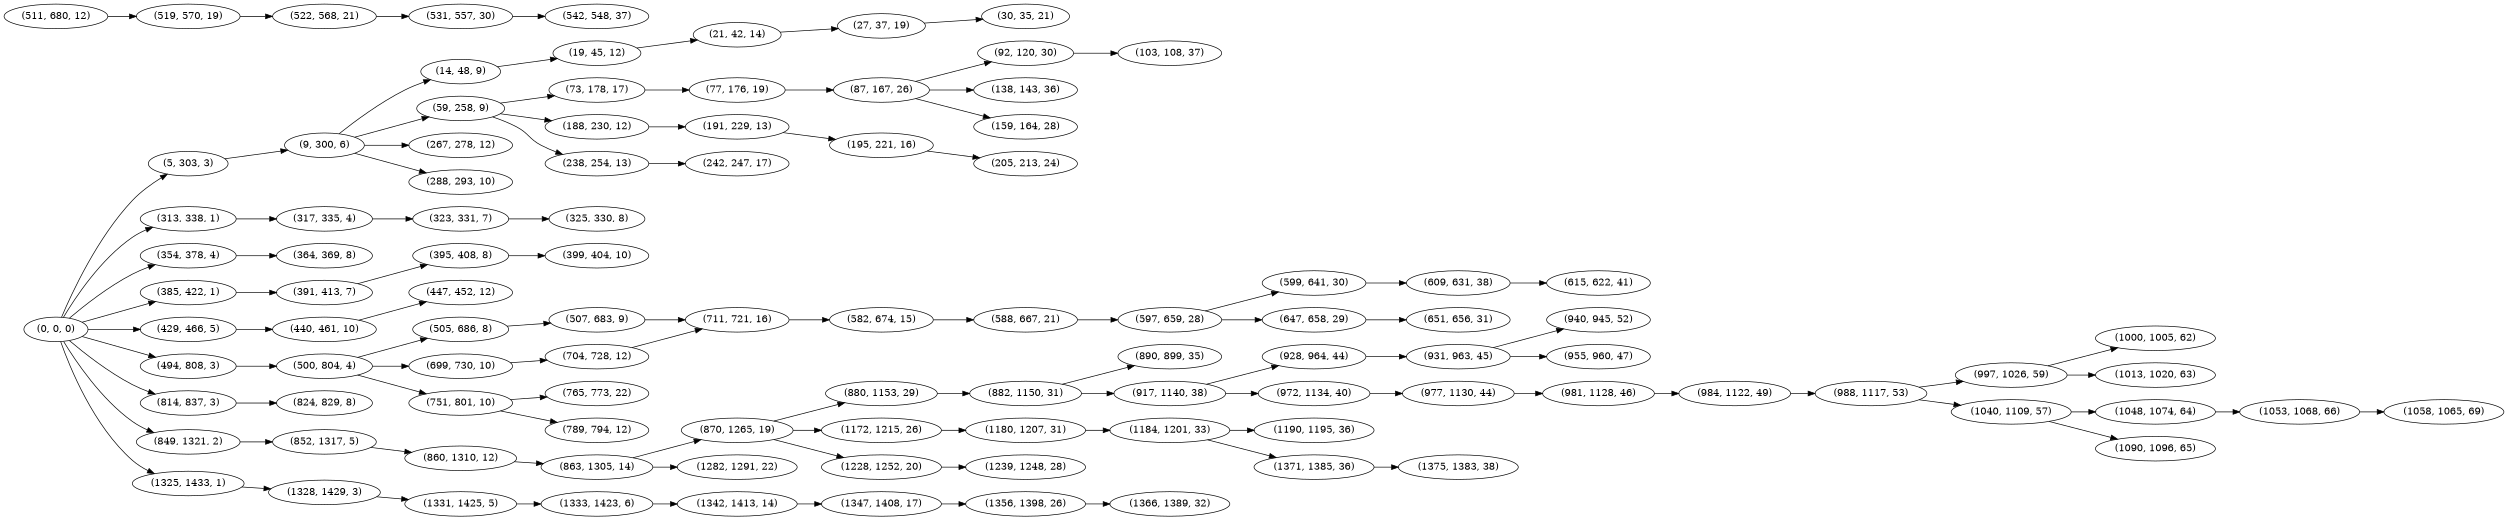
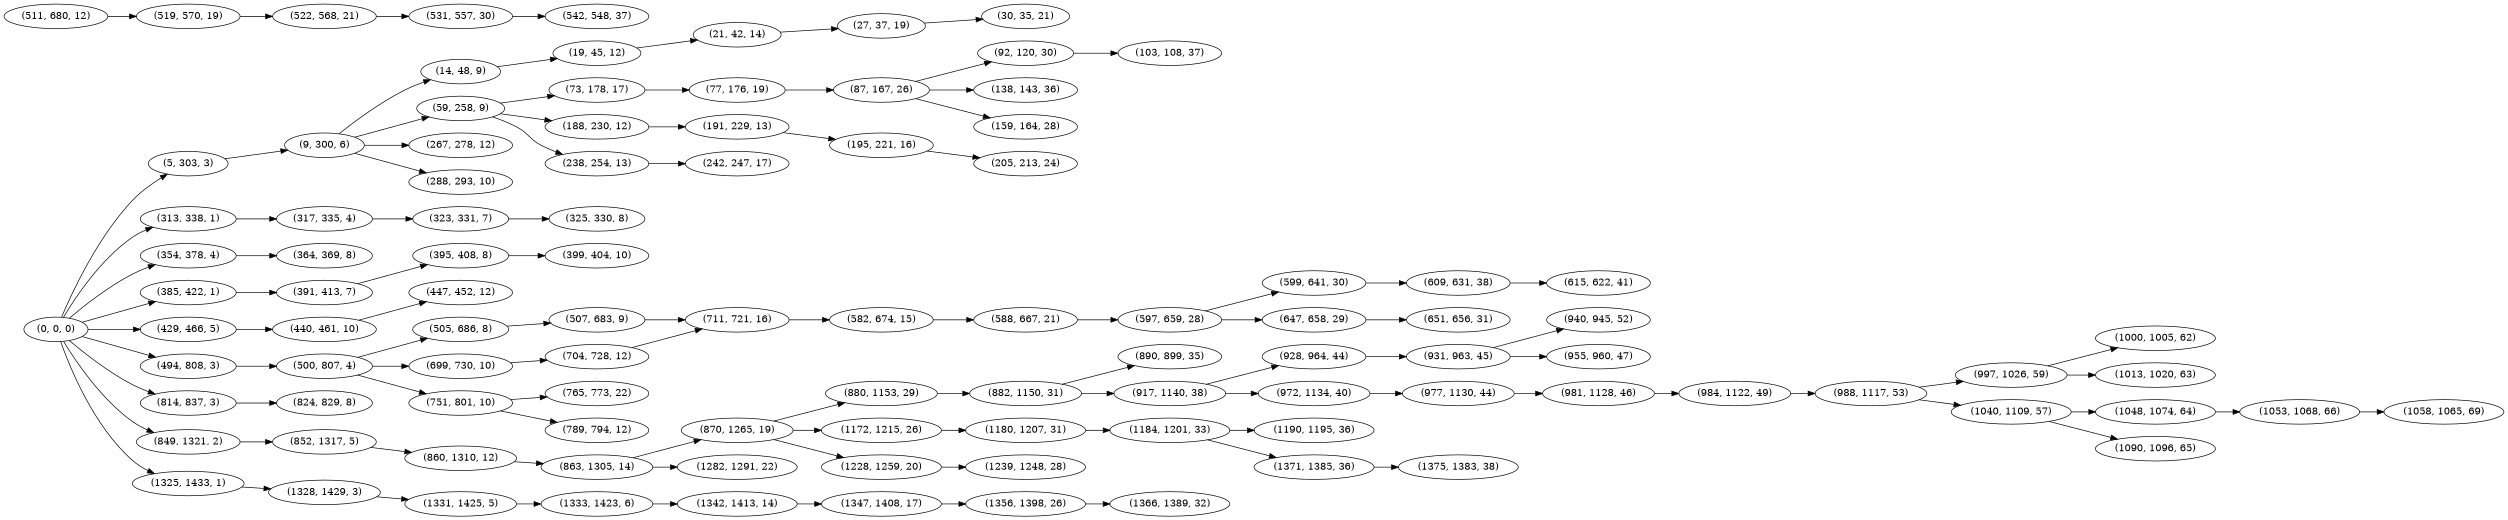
  digraph {
    rankdir=LR
    "(0, 0, 0)"
    "(5, 303, 3)"
    "(313, 338, 1)"
    "(354, 378, 4)"
    "(385, 422, 1)"
    "(429, 466, 5)"
    "(494, 808, 3)"
    "(814, 837, 3)"
    "(849, 1321, 2)"
    "(1325, 1433, 1)"
    "(9, 300, 6)"
    "(317, 335, 4)"
    "(364, 369, 8)"
    "(391, 413, 7)"
    "(440, 461, 10)"
-   "(500, 807, 4)" [label="(500, 804, 4)"]
+   "(500, 807, 4)"
    n17 [label="(824, 829, 8)"]
    "(852, 1317, 5)"
    "(1328, 1429, 3)"
    "(14, 48, 9)"
    "(59, 258, 9)"
    "(267, 278, 12)"
    "(288, 293, 10)"
    "(19, 45, 12)"
    "(73, 178, 17)"
    "(188, 230, 12)"
    "(238, 254, 13)"
    "(21, 42, 14)"
    "(27, 37, 19)"
    "(30, 35, 21)"
    "(77, 176, 19)"
    "(191, 229, 13)"
    "(242, 247, 17)"
    "(87, 167, 26)"
    "(92, 120, 30)"
    "(138, 143, 36)"
    "(159, 164, 28)"
    "(103, 108, 37)"
    "(195, 221, 16)"
    "(205, 213, 24)"
    "(323, 331, 7)"
    "(325, 330, 8)"
    "(395, 408, 8)"
    "(399, 404, 10)"
    "(447, 452, 12)"
    "(505, 686, 8)"
    "(699, 730, 10)"
    "(751, 801, 10)"
    "(507, 683, 9)"
    "(704, 728, 12)"
    "(765, 773, 22)"
    "(789, 794, 12)"
    "(711, 721, 16)"
    "(511, 680, 12)"
    "(519, 570, 19)"
    "(522, 568, 21)"
    "(582, 674, 15)"
    "(588, 667, 21)"
    "(531, 557, 30)"
    "(542, 548, 37)"
    "(597, 659, 28)"
    "(599, 641, 30)"
    "(647, 658, 29)"
    "(609, 631, 38)"
    "(651, 656, 31)"
    "(615, 622, 41)"
    "(860, 1310, 12)"
    "(863, 1305, 14)"
    "(870, 1265, 19)"
    "(1282, 1291, 22)"
    "(880, 1153, 29)"
    "(1172, 1215, 26)"
-   "(1228, 1259, 20)" [label="(1228, 1252, 20)"]
+   "(1228, 1259, 20)"
    "(882, 1150, 31)"
    "(1180, 1207, 31)"
    "(1239, 1248, 28)"
    "(890, 899, 35)"
    "(917, 1140, 38)"
    "(928, 964, 44)"
    "(972, 1134, 40)"
    "(931, 963, 45)"
    "(977, 1130, 44)"
    "(940, 945, 52)"
    "(955, 960, 47)"
    "(981, 1128, 46)"
    "(984, 1122, 49)"
    "(988, 1117, 53)"
    "(997, 1026, 59)"
    "(1040, 1109, 57)"
    "(1000, 1005, 62)"
    "(1013, 1020, 63)"
    "(1048, 1074, 64)"
    "(1090, 1096, 65)"
    "(1053, 1068, 66)"
    "(1058, 1065, 69)"
    "(1184, 1201, 33)"
    "(1190, 1195, 36)"
    "(1371, 1385, 36)"
    "(1331, 1425, 5)"
    "(1333, 1423, 6)"
    "(1342, 1413, 14)"
    "(1347, 1408, 17)"
    "(1356, 1398, 26)"
    "(1366, 1389, 32)"
    "(1375, 1383, 38)"
    "(0, 0, 0)" -> "(5, 303, 3)"
    "(0, 0, 0)" -> "(313, 338, 1)"
    "(0, 0, 0)" -> "(354, 378, 4)"
    "(0, 0, 0)" -> "(385, 422, 1)"
    "(0, 0, 0)" -> "(429, 466, 5)"
    "(0, 0, 0)" -> "(494, 808, 3)"
    "(0, 0, 0)" -> "(814, 837, 3)"
    "(0, 0, 0)" -> "(849, 1321, 2)"
    "(0, 0, 0)" -> "(1325, 1433, 1)"
    "(5, 303, 3)" -> "(9, 300, 6)"
    "(313, 338, 1)" -> "(317, 335, 4)"
    "(354, 378, 4)" -> "(364, 369, 8)"
    "(385, 422, 1)" -> "(391, 413, 7)"
    "(429, 466, 5)" -> "(440, 461, 10)"
    "(494, 808, 3)" -> "(500, 807, 4)"
    "(814, 837, 3)" -> n17
    "(849, 1321, 2)" -> "(852, 1317, 5)"
    "(1325, 1433, 1)" -> "(1328, 1429, 3)"
    "(9, 300, 6)" -> "(14, 48, 9)"
    "(9, 300, 6)" -> "(59, 258, 9)"
    "(9, 300, 6)" -> "(267, 278, 12)"
    "(9, 300, 6)" -> "(288, 293, 10)"
    "(317, 335, 4)" -> "(323, 331, 7)"
    "(391, 413, 7)" -> "(395, 408, 8)"
    "(440, 461, 10)" -> "(447, 452, 12)"
    "(500, 807, 4)" -> "(505, 686, 8)"
    "(500, 807, 4)" -> "(699, 730, 10)"
    "(500, 807, 4)" -> "(751, 801, 10)"
    "(852, 1317, 5)" -> "(860, 1310, 12)"
    "(1328, 1429, 3)" -> "(1331, 1425, 5)"
    "(14, 48, 9)" -> "(19, 45, 12)"
    "(59, 258, 9)" -> "(73, 178, 17)"
    "(59, 258, 9)" -> "(188, 230, 12)"
    "(59, 258, 9)" -> "(238, 254, 13)"
    "(19, 45, 12)" -> "(21, 42, 14)"
    "(73, 178, 17)" -> "(77, 176, 19)"
    "(188, 230, 12)" -> "(191, 229, 13)"
    "(238, 254, 13)" -> "(242, 247, 17)"
    "(21, 42, 14)" -> "(27, 37, 19)"
    "(27, 37, 19)" -> "(30, 35, 21)"
    "(77, 176, 19)" -> "(87, 167, 26)"
    "(191, 229, 13)" -> "(195, 221, 16)"
    "(87, 167, 26)" -> "(92, 120, 30)"
    "(87, 167, 26)" -> "(138, 143, 36)"
    "(87, 167, 26)" -> "(159, 164, 28)"
    "(92, 120, 30)" -> "(103, 108, 37)"
    "(195, 221, 16)" -> "(205, 213, 24)"
    "(323, 331, 7)" -> "(325, 330, 8)"
    "(395, 408, 8)" -> "(399, 404, 10)"
    "(505, 686, 8)" -> "(507, 683, 9)"
    "(699, 730, 10)" -> "(704, 728, 12)"
    "(751, 801, 10)" -> "(765, 773, 22)"
    "(751, 801, 10)" -> "(789, 794, 12)"
    "(507, 683, 9)" -> "(711, 721, 16)"
    "(704, 728, 12)" -> "(711, 721, 16)"
    "(711, 721, 16)" -> "(582, 674, 15)"
    "(511, 680, 12)" -> "(519, 570, 19)"
    "(519, 570, 19)" -> "(522, 568, 21)"
    "(522, 568, 21)" -> "(531, 557, 30)"
    "(582, 674, 15)" -> "(588, 667, 21)"
    "(588, 667, 21)" -> "(597, 659, 28)"
    "(531, 557, 30)" -> "(542, 548, 37)"
    "(597, 659, 28)" -> "(599, 641, 30)"
    "(597, 659, 28)" -> "(647, 658, 29)"
    "(599, 641, 30)" -> "(609, 631, 38)"
    "(647, 658, 29)" -> "(651, 656, 31)"
    "(609, 631, 38)" -> "(615, 622, 41)"
    "(860, 1310, 12)" -> "(863, 1305, 14)"
    "(863, 1305, 14)" -> "(870, 1265, 19)"
    "(863, 1305, 14)" -> "(1282, 1291, 22)"
    "(870, 1265, 19)" -> "(880, 1153, 29)"
    "(870, 1265, 19)" -> "(1172, 1215, 26)"
    "(870, 1265, 19)" -> "(1228, 1259, 20)"
    "(880, 1153, 29)" -> "(882, 1150, 31)"
    "(1172, 1215, 26)" -> "(1180, 1207, 31)"
    "(1228, 1259, 20)" -> "(1239, 1248, 28)"
    "(882, 1150, 31)" -> "(890, 899, 35)"
    "(882, 1150, 31)" -> "(917, 1140, 38)"
    "(1180, 1207, 31)" -> "(1184, 1201, 33)"
    "(917, 1140, 38)" -> "(928, 964, 44)"
    "(917, 1140, 38)" -> "(972, 1134, 40)"
    "(928, 964, 44)" -> "(931, 963, 45)"
    "(972, 1134, 40)" -> "(977, 1130, 44)"
    "(931, 963, 45)" -> "(940, 945, 52)"
    "(931, 963, 45)" -> "(955, 960, 47)"
    "(977, 1130, 44)" -> "(981, 1128, 46)"
    "(981, 1128, 46)" -> "(984, 1122, 49)"
    "(984, 1122, 49)" -> "(988, 1117, 53)"
    "(988, 1117, 53)" -> "(997, 1026, 59)"
    "(988, 1117, 53)" -> "(1040, 1109, 57)"
    "(997, 1026, 59)" -> "(1000, 1005, 62)"
    "(997, 1026, 59)" -> "(1013, 1020, 63)"
    "(1040, 1109, 57)" -> "(1048, 1074, 64)"
    "(1040, 1109, 57)" -> "(1090, 1096, 65)"
    "(1048, 1074, 64)" -> "(1053, 1068, 66)"
    "(1053, 1068, 66)" -> "(1058, 1065, 69)"
    "(1184, 1201, 33)" -> "(1190, 1195, 36)"
    "(1184, 1201, 33)" -> "(1371, 1385, 36)"
    "(1371, 1385, 36)" -> "(1375, 1383, 38)"
    "(1331, 1425, 5)" -> "(1333, 1423, 6)"
    "(1333, 1423, 6)" -> "(1342, 1413, 14)"
    "(1342, 1413, 14)" -> "(1347, 1408, 17)"
    "(1347, 1408, 17)" -> "(1356, 1398, 26)"
    "(1356, 1398, 26)" -> "(1366, 1389, 32)"
  }
